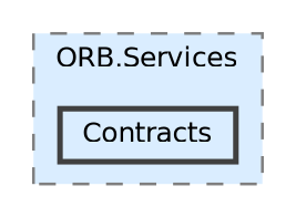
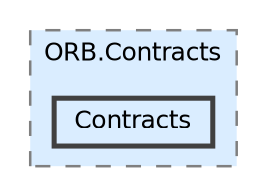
  digraph {
    compound=true
    n1 [color=grey25 fillcolor="#daedff" fontname=Helvetica fontsize=10 height=0.2 label=Contracts shape=box style="filled,bold" width=0.4]
    subgraph cluster_1 {
      bgcolor="#daedff"
      fontname=Helvetica
      fontsize=10
-     label="ORB.Services"
+     label="ORB.Contracts"
      pencolor=grey50
      style="filled,dashed"
      n1
    }
  }
